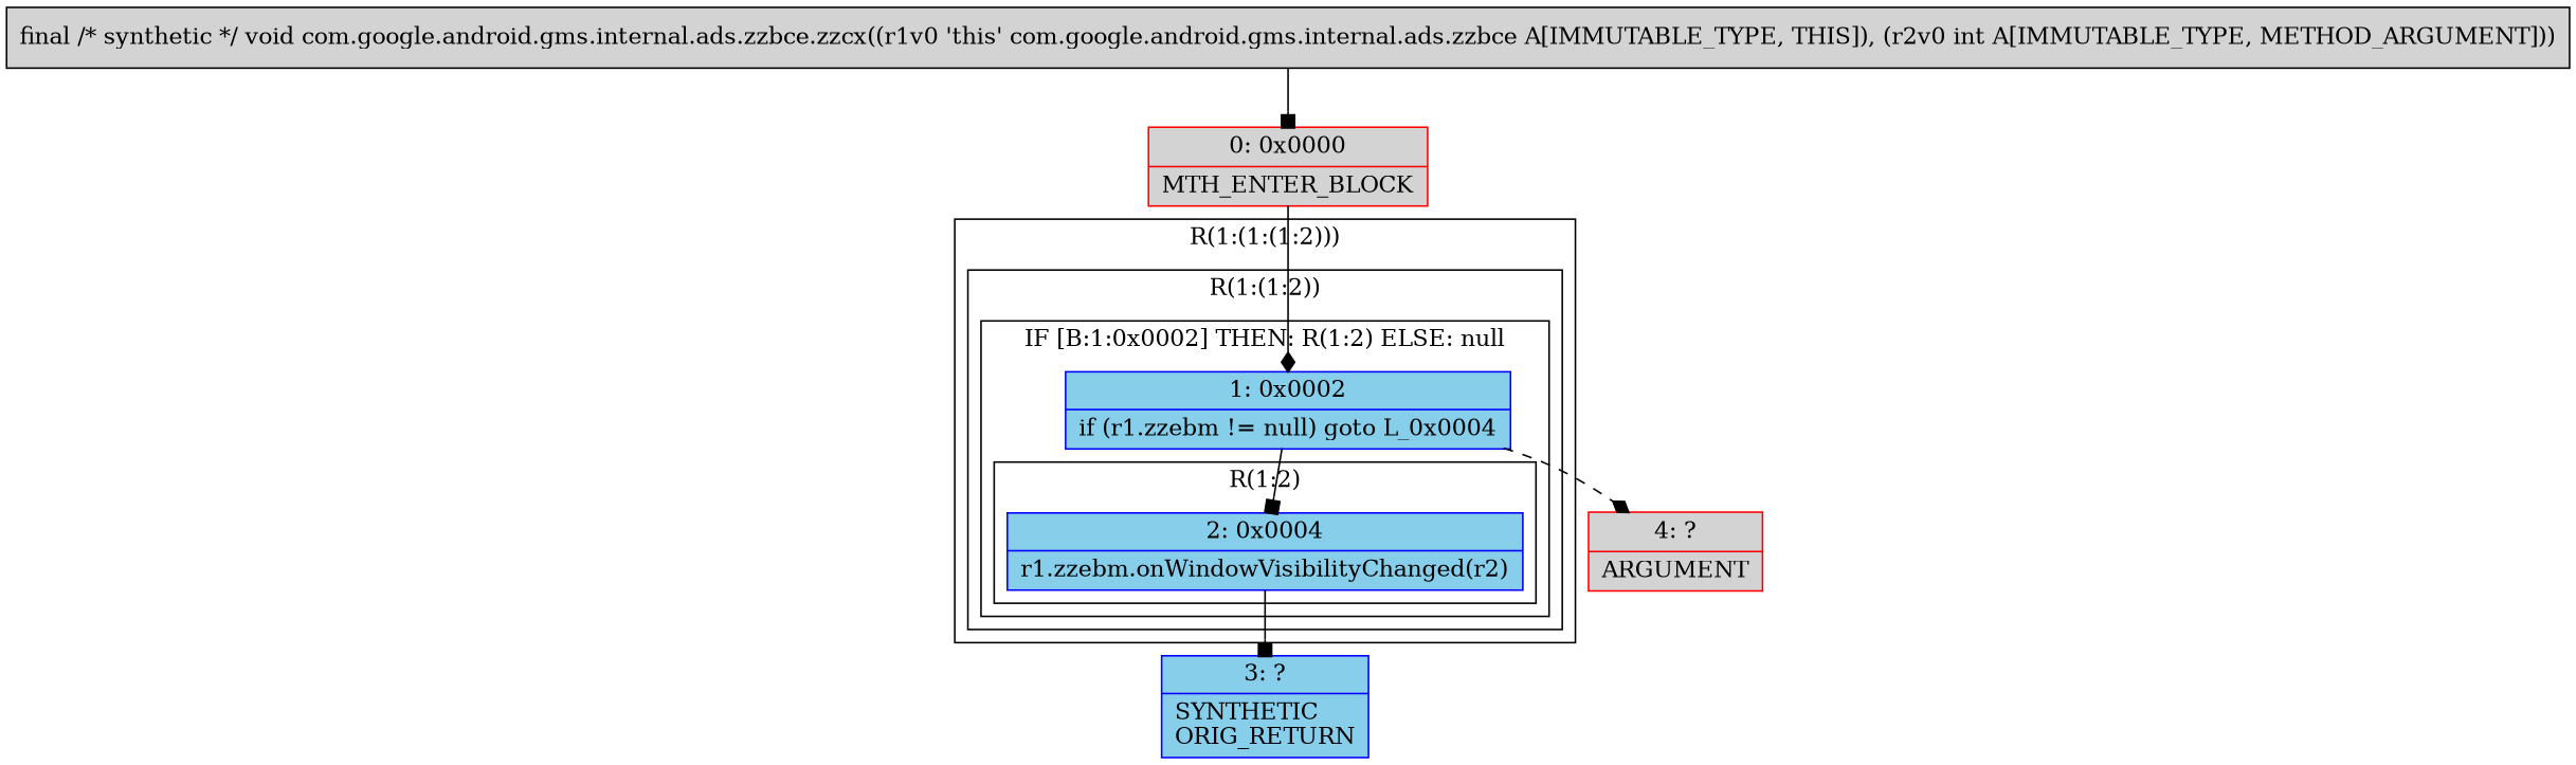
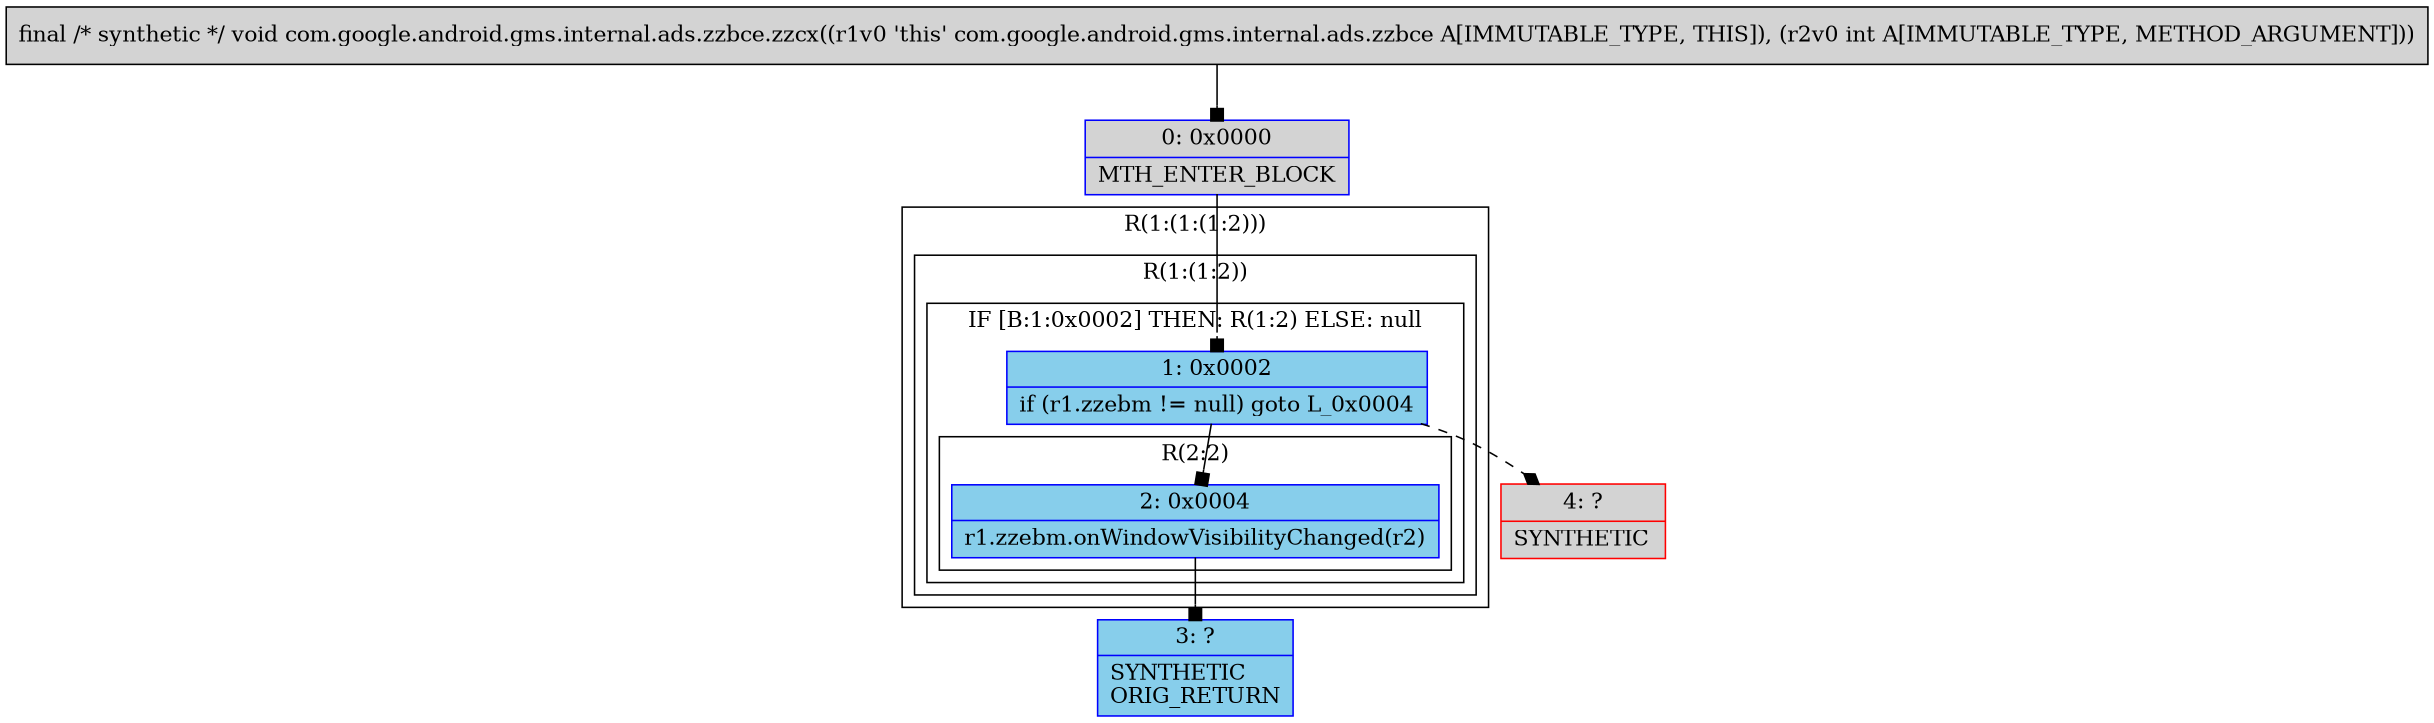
  digraph {
    node [color=blue fillcolor=skyblue shape=record style=filled]
    edge [arrowhead=box]
    n1 [label="{2\:\ 0x0004|r1.zzebm.onWindowVisibilityChanged(r2)\l}"]
    n2 [label="{1\:\ 0x0002|if (r1.zzebm != null) goto L_0x0004\l}"]
    n3 [label="{3\:\ ?|SYNTHETIC\lORIG_RETURN\l}"]
-   n4 [color=red fillcolor=lightgrey label="{4\:\ ?|ARGUMENT\l}"]
-   n5 [color=red fillcolor=lightgrey label="{0\:\ 0x0000|MTH_ENTER_BLOCK\l}"]
+   n4 [color=red fillcolor=lightgrey label="{4\:\ ?|SYNTHETIC\l}"]
+   n5 [fillcolor=lightgrey label="{0\:\ 0x0000|MTH_ENTER_BLOCK\l}"]
    n6 [fillcolor=lightgrey label="{final \/* synthetic *\/ void com.google.android.gms.internal.ads.zzbce.zzcx((r1v0 'this' com.google.android.gms.internal.ads.zzbce A[IMMUTABLE_TYPE, THIS]), (r2v0 int A[IMMUTABLE_TYPE, METHOD_ARGUMENT])) }" color=""]
    subgraph cluster_1 {
      label="R(1:(1:(1:2)))"
      subgraph cluster_2 {
        label="R(1:(1:2))"
        subgraph cluster_3 {
          label="IF [B:1:0x0002] THEN: R(1:2) ELSE: null"
          n2
          subgraph cluster_4 {
-           label="R(1:2)"
+           label="R(2:2)"
            n1
          }
        }
      }
    }
    n1 -> n3
    n2 -> n1
    n2 -> n4 [arrowhead=diamond style=dashed]
-   n5 -> n2 [arrowhead=diamond]
+   n5 -> n2
    n6 -> n5
  }
